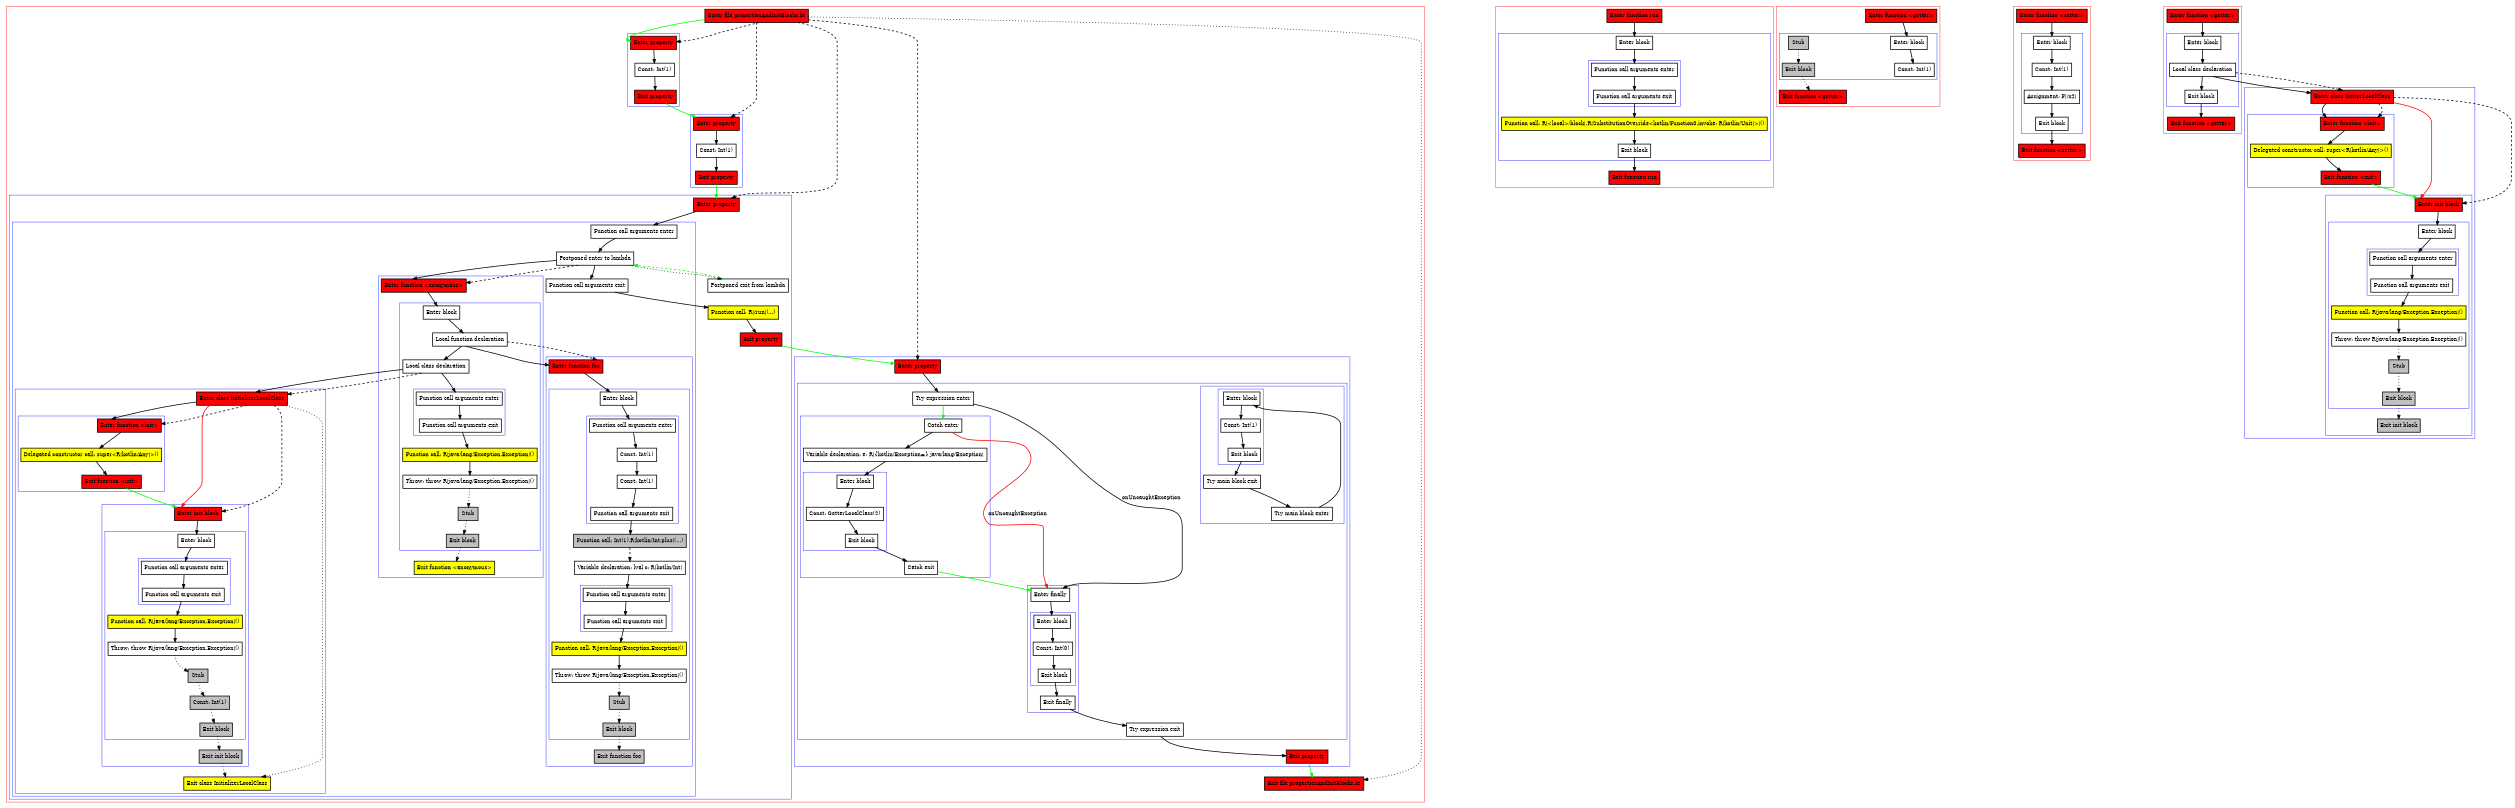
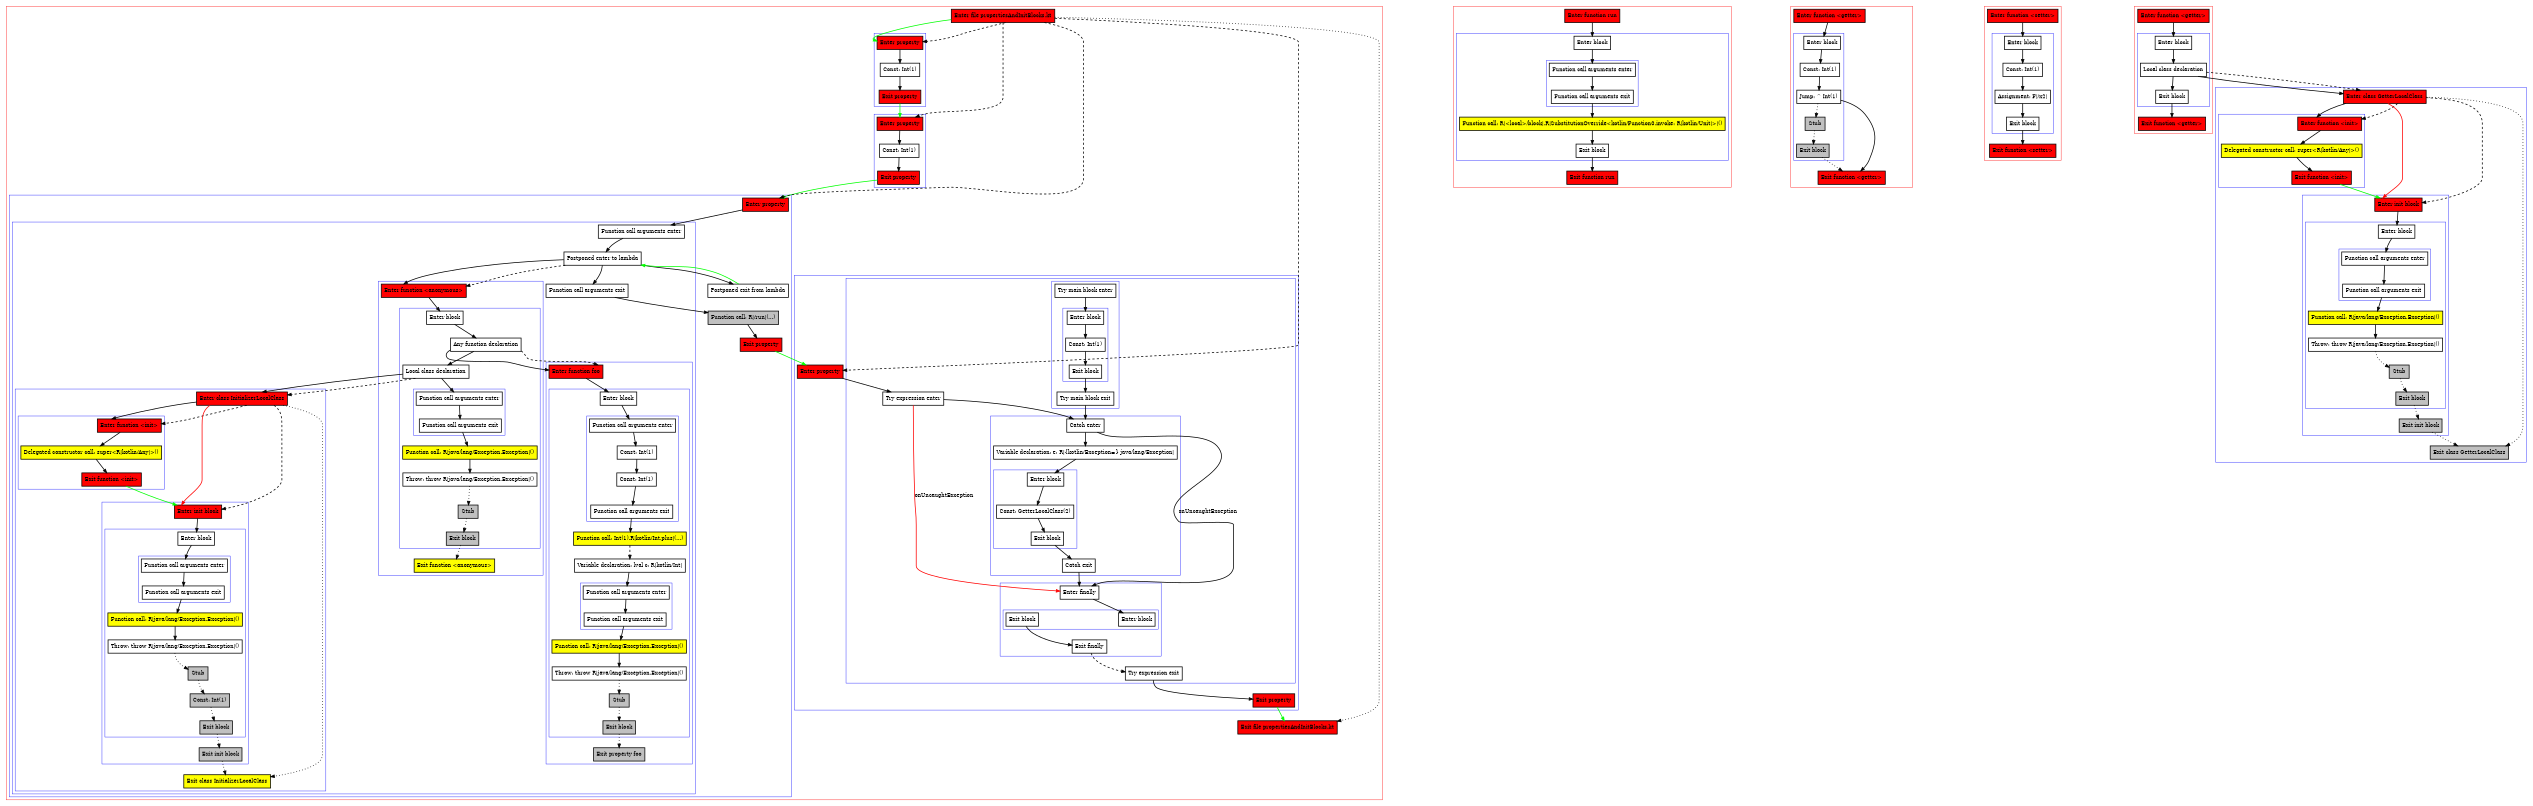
  digraph {
    nodesep=3
    node [penwidth=2 shape=box]
    edge [penwidth=2]
    n1 [fillcolor=red label="Enter property" style=filled]
    n2 [label="Const: Int(1)"]
    n3 [fillcolor=red label="Exit property" style=filled]
    n4 [fillcolor=red label="Enter property" style=filled]
    n5 [label="Const: Int(1)"]
    n6 [fillcolor=red label="Exit property" style=filled]
    n7 [label="Function call arguments enter"]
    n8 [label="Function call arguments exit"]
    n9 [label="Enter block"]
-   n10 [label="Local function declaration"]
+   n10 [label="Any function declaration"]
    n11 [label="Local class declaration"]
    n12 [fillcolor=yellow label="Function call: R|java/lang/Exception.Exception|()" style=filled]
    n13 [label="Throw: throw R|java/lang/Exception.Exception|()"]
    n14 [fillcolor=gray label=Stub style=filled]
    n15 [fillcolor=gray label="Exit block" style=filled]
    n16 [fillcolor=red label="Enter function <anonymous>" style=filled]
    n17 [fillcolor=yellow label="Exit function <anonymous>" style=filled]
    n18 [fillcolor=red label="Enter function <init>" style=filled]
    n19 [fillcolor=yellow label="Delegated constructor call: super<R|kotlin/Any|>()" style=filled]
    n20 [fillcolor=red label="Exit function <init>" style=filled]
    n21 [label="Function call arguments enter"]
    n22 [label="Function call arguments exit"]
    n23 [label="Enter block"]
    n24 [fillcolor=yellow label="Function call: R|java/lang/Exception.Exception|()" style=filled]
    n25 [label="Throw: throw R|java/lang/Exception.Exception|()"]
    n26 [fillcolor=gray label=Stub style=filled]
    n27 [fillcolor=gray label="Const: Int(1)" style=filled]
    n28 [fillcolor=gray label="Exit block" style=filled]
    n29 [fillcolor=red label="Enter init block" style=filled]
    n30 [fillcolor=gray label="Exit init block" style=filled]
    n31 [fillcolor=red label="Enter class InitializerLocalClass" style=filled]
    n32 [fillcolor=yellow label="Exit class InitializerLocalClass" style=filled]
    n33 [label="Function call arguments enter"]
    n34 [label="Const: Int(1)"]
    n35 [label="Const: Int(1)"]
    n36 [label="Function call arguments exit"]
    n37 [label="Function call arguments enter"]
    n38 [label="Function call arguments exit"]
    n39 [label="Enter block"]
-   n40 [fillcolor=gray label="Function call: Int(1).R|kotlin/Int.plus|(...)" style=filled]
+   n40 [fillcolor=yellow label="Function call: Int(1).R|kotlin/Int.plus|(...)" style=filled]
    n41 [label="Variable declaration: lval c: R|kotlin/Int|"]
    n42 [fillcolor=yellow label="Function call: R|java/lang/Exception.Exception|()" style=filled]
    n43 [label="Throw: throw R|java/lang/Exception.Exception|()"]
    n44 [fillcolor=gray label=Stub style=filled]
    n45 [fillcolor=gray label="Exit block" style=filled]
    n46 [fillcolor=red label="Enter function foo" style=filled]
-   n47 [fillcolor=gray label="Exit function foo" style=filled]
+   n47 [fillcolor=gray label="Exit property foo" style=filled]
    n48 [label="Function call arguments enter"]
    n49 [label="Postponed enter to lambda"]
    n50 [label="Function call arguments exit"]
    n51 [fillcolor=red label="Enter property" style=filled]
    n52 [label="Postponed exit from lambda"]
-   n53 [fillcolor=yellow label="Function call: R|/run|(...)" style=filled]
+   n53 [fillcolor=gray label="Function call: R|/run|(...)" style=filled]
    n54 [fillcolor=red label="Exit property" style=filled]
    n55 [label="Enter block"]
    n56 [label="Const: Int(1)"]
    n57 [label="Exit block"]
    n58 [label="Try main block enter"]
    n59 [label="Try main block exit"]
    n60 [label="Enter block"]
    n61 [label="Const: GetterLocalClass(2)"]
    n62 [label="Exit block"]
    n63 [label="Catch enter"]
    n64 [label="Variable declaration: e: R|{kotlin/Exception=} java/lang/Exception|"]
    n65 [label="Catch exit"]
    n66 [label="Enter block"]
-   n67 [label="Const: Int(0)"]
    n68 [label="Exit block"]
    n69 [label="Enter finally"]
    n70 [label="Exit finally"]
    n71 [label="Try expression enter"]
    n72 [label="Try expression exit"]
    n73 [fillcolor=red label="Enter property" style=filled]
    n74 [fillcolor=red label="Exit property" style=filled]
    n75 [fillcolor=red label="Enter file propertiesAndInitBlocks.kt" style=filled]
    n76 [fillcolor=red label="Exit file propertiesAndInitBlocks.kt" style=filled]
    n77 [label="Function call arguments enter"]
    n78 [label="Function call arguments exit"]
    n79 [label="Enter block"]
    n80 [fillcolor=yellow label="Function call: R|<local>/block|.R|SubstitutionOverride<kotlin/Function0.invoke: R|kotlin/Unit|>|()" style=filled]
    n81 [label="Exit block"]
    n82 [fillcolor=red label="Enter function run" style=filled]
    n83 [fillcolor=red label="Exit function run" style=filled]
    n84 [label="Enter block"]
    n85 [label="Const: Int(1)"]
+   n86 [label="Jump: ^ Int(1)"]
    n87 [fillcolor=gray label=Stub style=filled]
    n88 [fillcolor=gray label="Exit block" style=filled]
    n89 [fillcolor=red label="Enter function <getter>" style=filled]
    n90 [fillcolor=red label="Exit function <getter>" style=filled]
    n91 [label="Enter block"]
    n92 [label="Const: Int(1)"]
    n93 [label="Assignment: F|/x2|"]
    n94 [label="Exit block"]
    n95 [fillcolor=red label="Enter function <setter>" style=filled]
    n96 [fillcolor=red label="Exit function <setter>" style=filled]
    n97 [label="Enter block"]
    n98 [label="Local class declaration"]
    n99 [label="Exit block"]
    n100 [fillcolor=red label="Enter function <getter>" style=filled]
    n101 [fillcolor=red label="Exit function <getter>" style=filled]
    n102 [fillcolor=red label="Enter function <init>" style=filled]
    n103 [fillcolor=yellow label="Delegated constructor call: super<R|kotlin/Any|>()" style=filled]
    n104 [fillcolor=red label="Exit function <init>" style=filled]
    n105 [label="Function call arguments enter"]
    n106 [label="Function call arguments exit"]
    n107 [label="Enter block"]
    n108 [fillcolor=yellow label="Function call: R|java/lang/Exception.Exception|()" style=filled]
    n109 [label="Throw: throw R|java/lang/Exception.Exception|()"]
    n110 [fillcolor=gray label=Stub style=filled]
    n111 [fillcolor=gray label="Exit block" style=filled]
    n112 [fillcolor=red label="Enter init block" style=filled]
    n113 [fillcolor=gray label="Exit init block" style=filled]
    n114 [fillcolor=red label="Enter class GetterLocalClass" style=filled]
+   n115 [fillcolor=gray label="Exit class GetterLocalClass" style=filled]
    subgraph cluster_1 {
      color=red
      n75
      n76
      subgraph cluster_2 {
        color=blue
        n1
        n2
        n3
      }
      subgraph cluster_3 {
        color=blue
        n4
        n5
        n6
      }
      subgraph cluster_4 {
        color=blue
        n51
        n52
        n53
        n54
        subgraph cluster_5 {
          color=blue
          n48
          n49
          n50
          subgraph cluster_6 {
            color=blue
            n16
            n17
            subgraph cluster_7 {
              color=blue
              n9
              n10
              n11
              n12
              n13
              n14
              n15
              subgraph cluster_8 {
                color=blue
                n7
                n8
              }
            }
          }
          subgraph cluster_9 {
            color=blue
            n31
            n32
            subgraph cluster_10 {
              color=blue
              n18
              n19
              n20
            }
            subgraph cluster_11 {
              color=blue
              n29
              n30
              subgraph cluster_12 {
                color=blue
                n23
                n24
                n25
                n26
                n27
                n28
                subgraph cluster_13 {
                  color=blue
                  n21
                  n22
                }
              }
            }
          }
          subgraph cluster_14 {
            color=blue
            n46
            n47
            subgraph cluster_15 {
              color=blue
              n39
              n40
              n41
              n42
              n43
              n44
              n45
              subgraph cluster_16 {
                color=blue
                n33
                n34
                n35
                n36
              }
              subgraph cluster_17 {
                color=blue
                n37
                n38
              }
            }
          }
        }
      }
      subgraph cluster_18 {
        color=blue
        n73
        n74
        subgraph cluster_19 {
          color=blue
          n71
          n72
          subgraph cluster_20 {
            color=blue
            n58
            n59
            subgraph cluster_21 {
              color=blue
              n55
              n56
              n57
            }
          }
          subgraph cluster_22 {
            color=blue
            n63
            n64
            n65
            subgraph cluster_23 {
              color=blue
              n60
              n61
              n62
            }
          }
          subgraph cluster_24 {
            color=blue
            n69
            n70
            subgraph cluster_25 {
              color=blue
              n66
-             n67
              n68
            }
          }
        }
      }
    }
    subgraph cluster_26 {
      color=red
      n82
      n83
      subgraph cluster_27 {
        color=blue
        n79
        n80
        n81
        subgraph cluster_28 {
          color=blue
          n77
          n78
        }
      }
    }
    subgraph cluster_29 {
      color=red
      n89
      n90
      subgraph cluster_30 {
        color=blue
        n84
        n85
+       n86
        n87
        n88
      }
    }
    subgraph cluster_31 {
      color=red
      n95
      n96
      subgraph cluster_32 {
        color=blue
        n91
        n92
        n93
        n94
      }
    }
    subgraph cluster_33 {
      color=red
      n100
      n101
      subgraph cluster_34 {
        color=blue
        n97
        n98
        n99
      }
    }
    subgraph cluster_35 {
      color=blue
      n114
+     n115
      subgraph cluster_36 {
        color=blue
        n102
        n103
        n104
      }
      subgraph cluster_37 {
        color=blue
        n112
        n113
        subgraph cluster_38 {
          color=blue
          n107
          n108
          n109
          n110
          n111
          subgraph cluster_39 {
            color=blue
            n105
            n106
          }
        }
      }
    }
    n1 -> n2
    n2 -> n3
    n3 -> n4 [color=green]
    n4 -> n5
    n5 -> n6
    n6 -> n51 [color=green]
    n7 -> n8
    n8 -> n12
    n9 -> n10
    n10 -> n11
    n10 -> n46
    n10 -> n46 [style=dashed]
    n11 -> n7
    n11 -> n31
    n11 -> n31 [style=dashed]
    n12 -> n13
    n13 -> n14 [style=dotted]
    n14 -> n15 [style=dotted]
    n15 -> n17 [style=dotted]
    n16 -> n9
    n18 -> n19
    n19 -> n20
    n20 -> n29 [color=green]
    n21 -> n22
    n22 -> n24
    n23 -> n21
    n24 -> n25
    n25 -> n26 [style=dotted]
    n26 -> n27 [style=dotted]
    n27 -> n28 [style=dotted]
    n28 -> n30 [style=dotted]
    n29 -> n23
    n30 -> n32 [style=dotted]
    n31 -> n18
    n31 -> n18 [style=dashed]
    n31 -> n29 [color=red]
    n31 -> n29 [style=dashed]
    n31 -> n32 [style=dotted]
    n33 -> n34
    n34 -> n35
    n35 -> n36
    n36 -> n40
    n37 -> n38
    n38 -> n42
    n39 -> n33
    n40 -> n41 [style=dashed]
    n41 -> n37
    n42 -> n43
    n43 -> n44 [style=dotted]
    n44 -> n45 [style=dotted]
    n45 -> n47 [style=dotted]
    n46 -> n39
    n48 -> n49
    n49 -> n16
    n49 -> n16 [style=dashed]
    n49 -> n50
-   n49 -> n52 [style=dotted]
+   n49 -> n52
    n50 -> n53
    n51 -> n48
-   n52 -> n49 [color=green style=dashed]
+   n52 -> n49 [color=green style=solid]
    n53 -> n54
    n54 -> n73 [color=green]
    n55 -> n56
    n56 -> n57
    n57 -> n59
    n58 -> n55
-   n59 -> n58
+   n59 -> n63
    n60 -> n61
    n61 -> n62
    n62 -> n65
    n63 -> n64
-   n63 -> n69 [label=onUncaughtException color=red]
+   n63 -> n69 [label=onUncaughtException]
    n64 -> n60
-   n65 -> n69 [color=green]
-   n66 -> n67
-   n67 -> n68
+   n65 -> n69
    n68 -> n70
    n69 -> n66
-   n70 -> n72
-   n71 -> n63 [color=green]
-   n71 -> n69 [label=onUncaughtException]
+   n70 -> n72 [style=dashed]
+   n71 -> n63
+   n71 -> n69 [label=onUncaughtException color=red]
    n72 -> n74
    n73 -> n71
    n74 -> n76 [color=green]
    n75 -> n1 [color=green]
    n75 -> n1 [style=dashed]
    n75 -> n4 [style=dashed]
    n75 -> n51 [style=dashed]
    n75 -> n73 [style=dashed]
    n75 -> n76 [style=dotted]
    n77 -> n78
    n78 -> n80
    n79 -> n77
    n80 -> n81
    n81 -> n83
    n82 -> n79
    n84 -> n85
+   n85 -> n86
+   n86 -> n87 [style=dotted]
+   n86 -> n90
    n87 -> n88 [style=dotted]
    n88 -> n90 [style=dotted]
    n89 -> n84
    n91 -> n92
    n92 -> n93
    n93 -> n94
    n94 -> n96
    n95 -> n91
    n97 -> n98
    n98 -> n99
    n98 -> n114
    n98 -> n114 [style=dashed]
    n99 -> n101
    n100 -> n97
    n102 -> n103
    n103 -> n104
    n104 -> n112 [color=green]
    n105 -> n106
    n106 -> n108
    n107 -> n105
    n108 -> n109
    n109 -> n110 [style=dotted]
    n110 -> n111 [style=dotted]
    n111 -> n113 [style=dotted]
    n112 -> n107
+   n113 -> n115 [style=dotted]
    n114 -> n102
    n114 -> n102 [style=dashed]
    n114 -> n112 [color=red]
    n114 -> n112 [style=dashed]
+   n114 -> n115 [style=dotted]
  }
